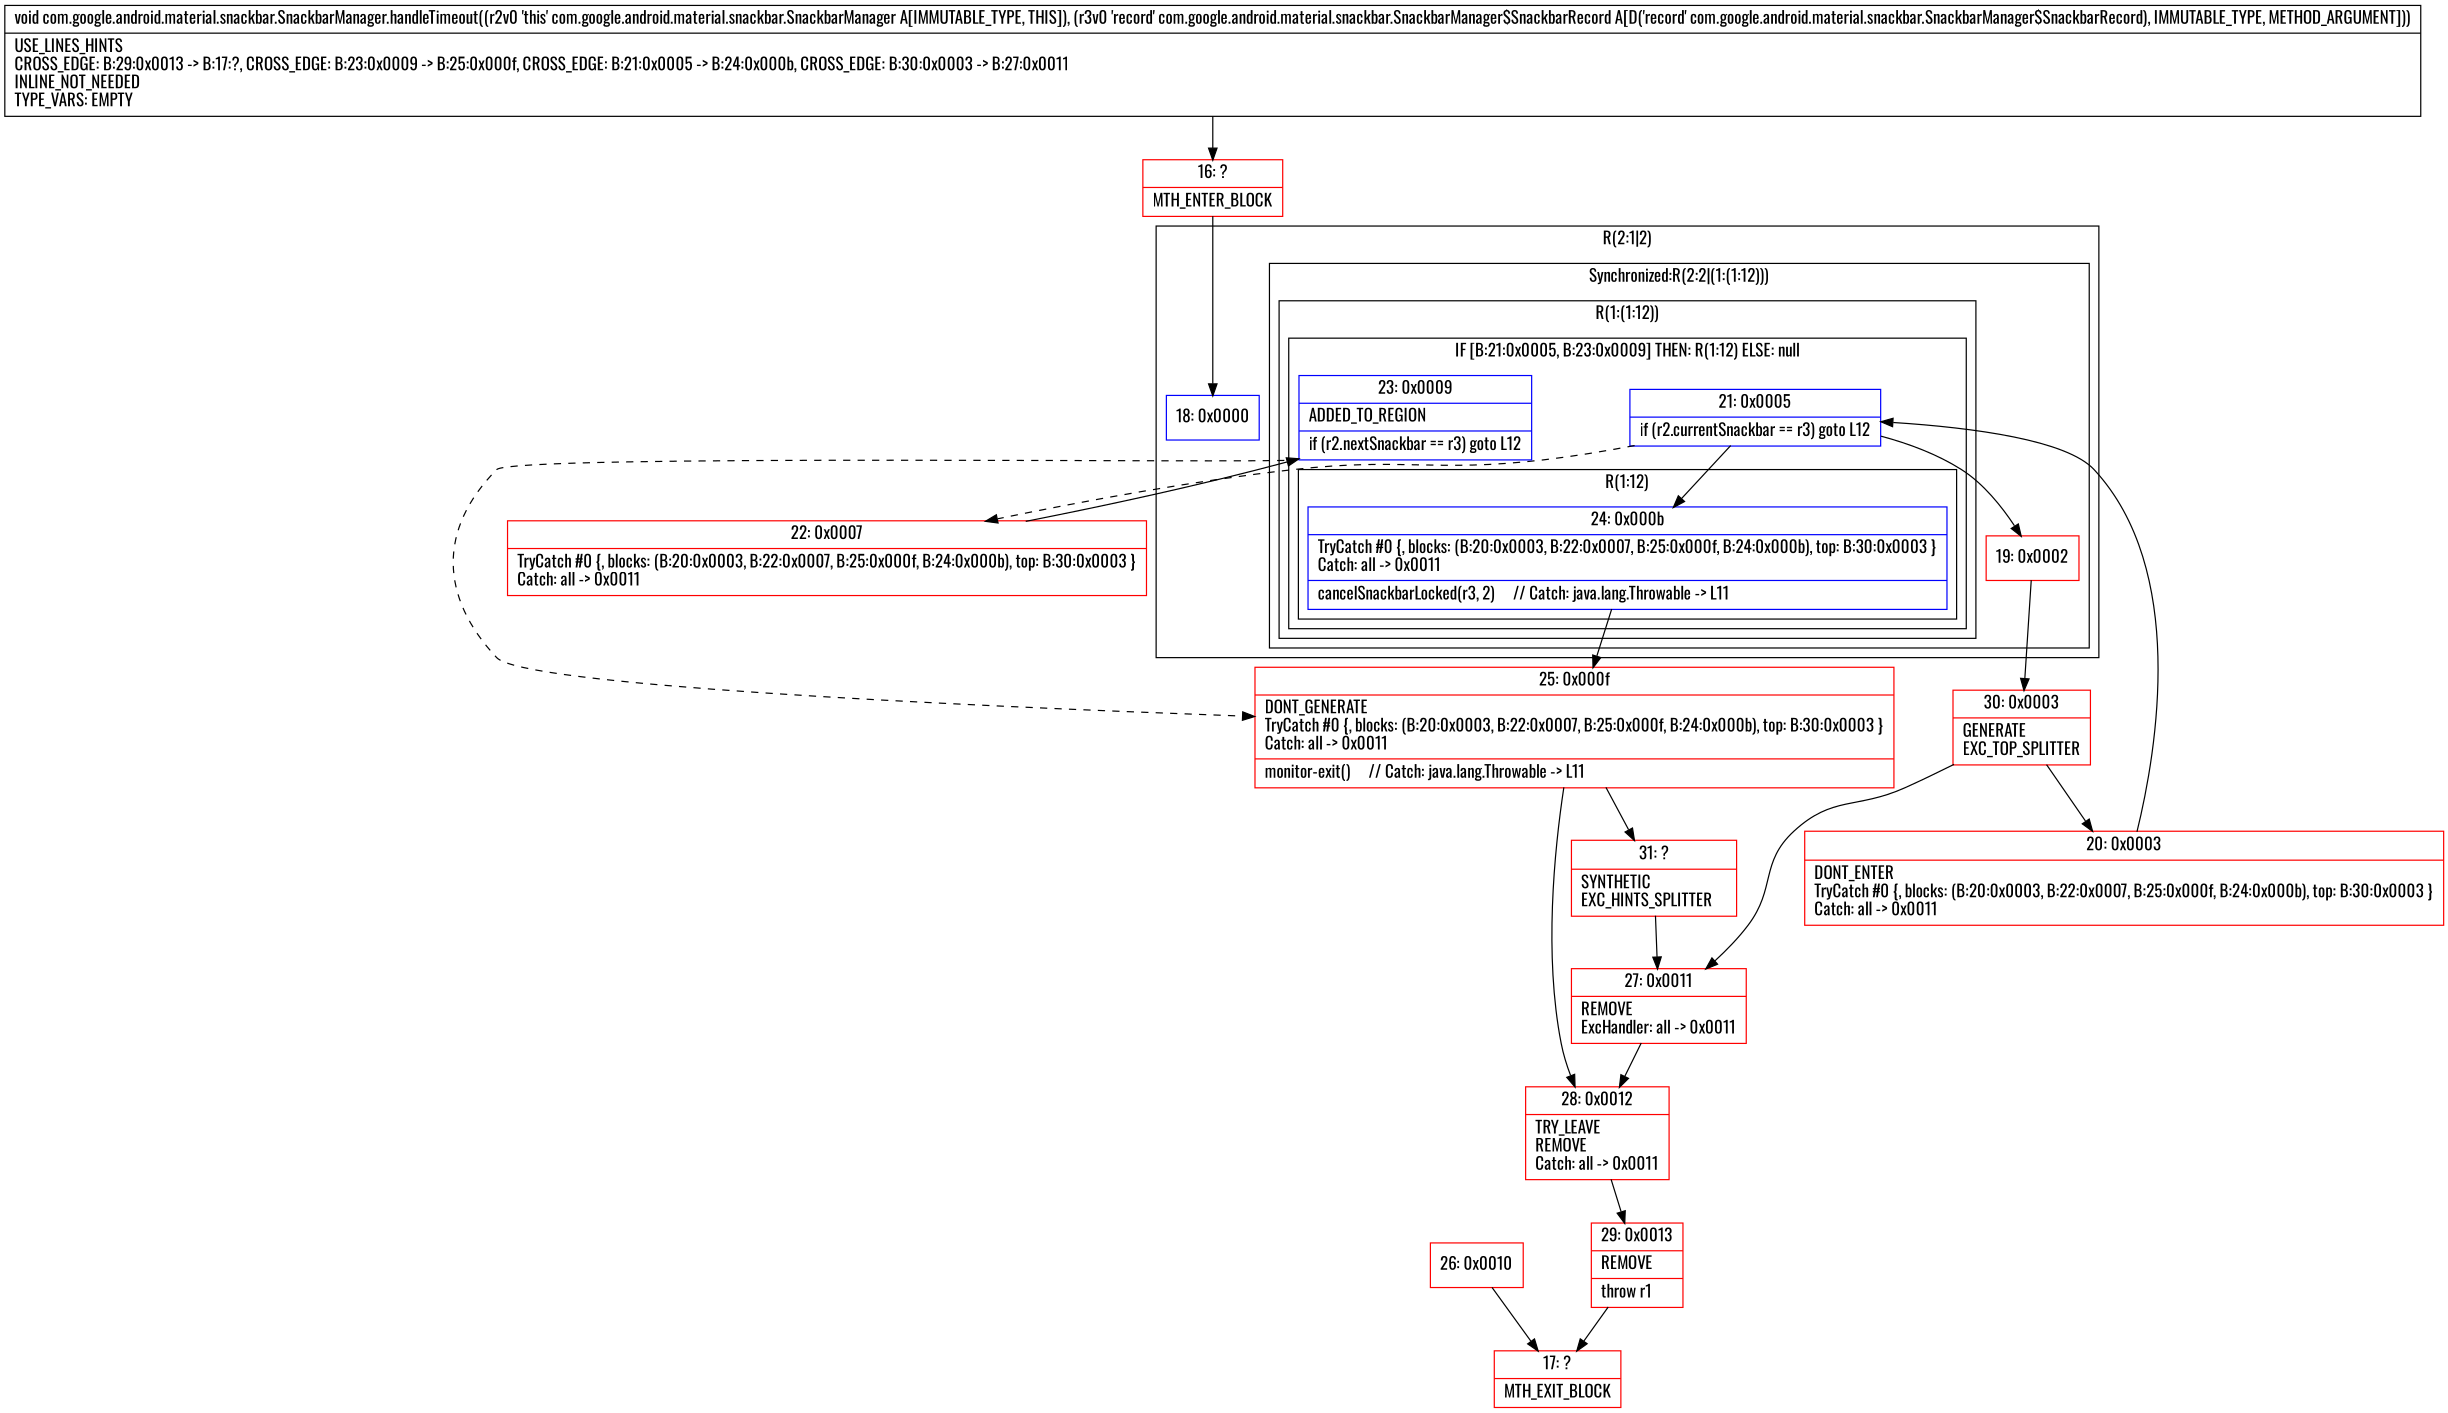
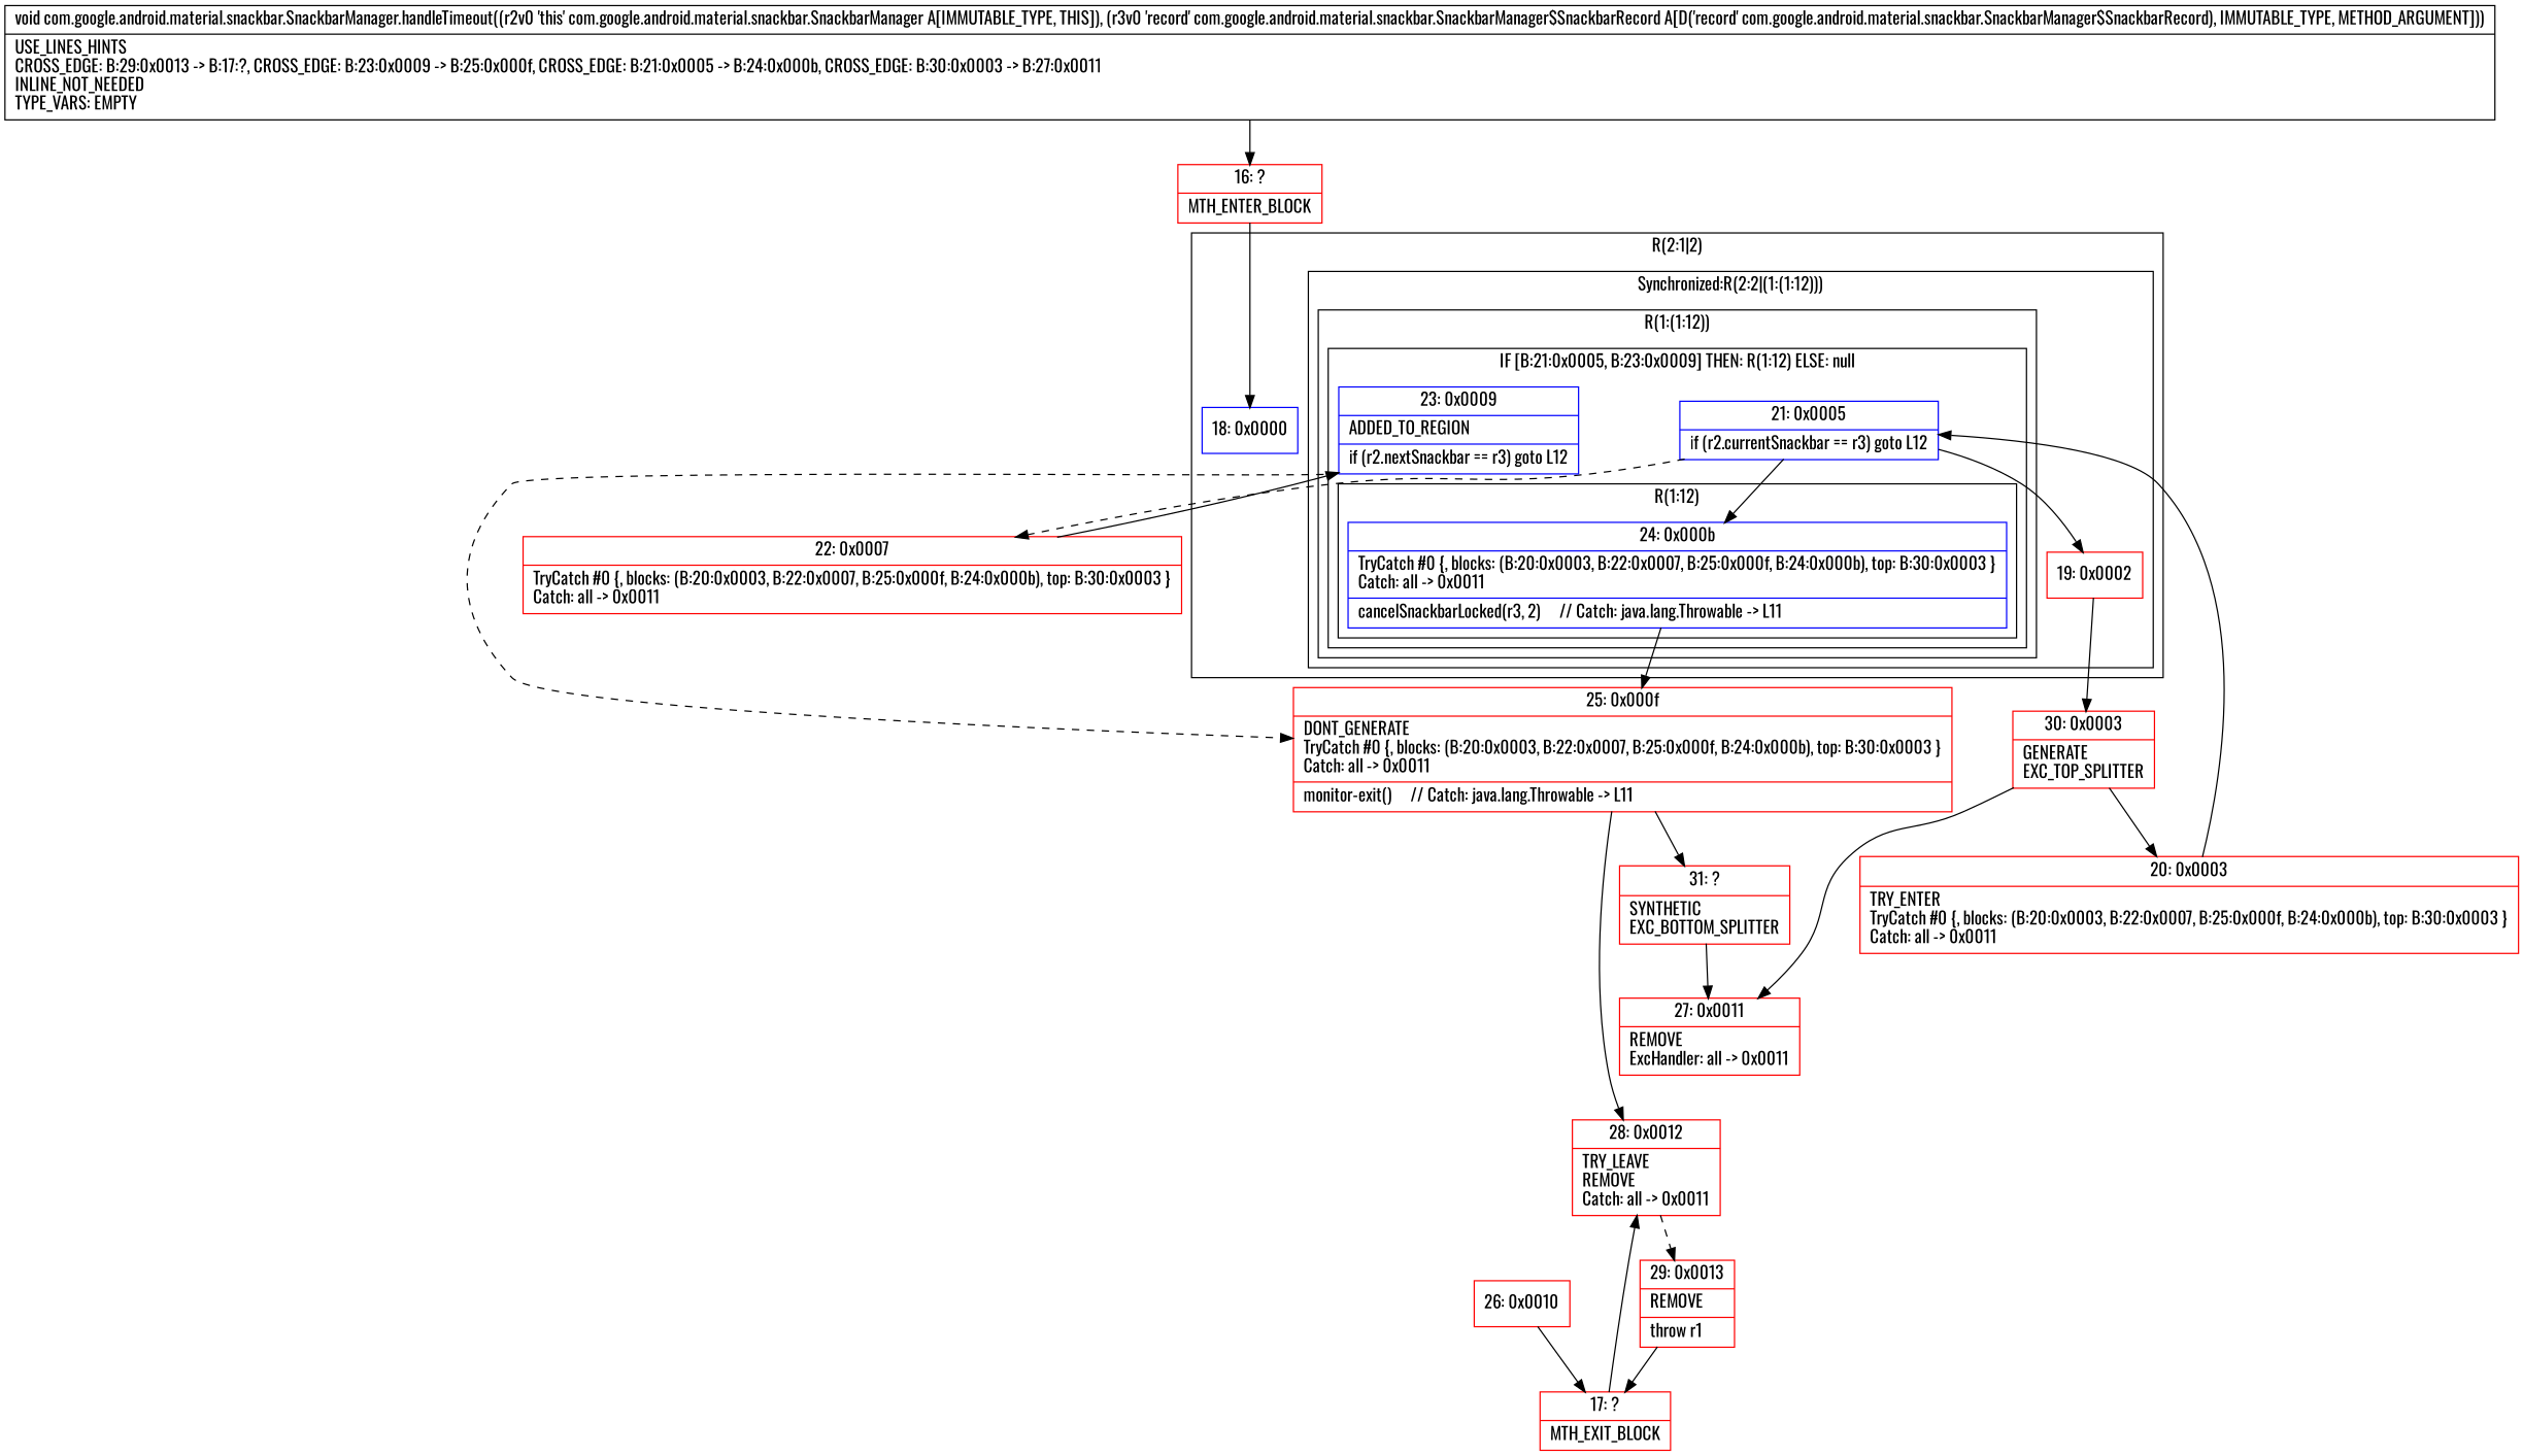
  digraph {
    fontname=Oswald
    node [color=red fontname=Oswald shape=record]
    edge [fontname=Oswald]
    n1 [color=blue label="{24\:\ 0x000b|TryCatch #0 \{, blocks: (B:20:0x0003, B:22:0x0007, B:25:0x000f, B:24:0x000b), top: B:30:0x0003 \}\lCatch: all \-\> 0x0011\l|cancelSnackbarLocked(r3, 2)     \/\/ Catch: java.lang.Throwable \-\> L11\l}"]
    n2 [color=blue label="{21\:\ 0x0005|if (r2.currentSnackbar == r3) goto L12\l}"]
    n3 [color=blue label="{23\:\ 0x0009|ADDED_TO_REGION\l|if (r2.nextSnackbar == r3) goto L12\l}"]
    n4 [label="{19\:\ 0x0002}"]
    n5 [color=blue label="{18\:\ 0x0000}"]
    n6 [label="{25\:\ 0x000f|DONT_GENERATE\lTryCatch #0 \{, blocks: (B:20:0x0003, B:22:0x0007, B:25:0x000f, B:24:0x000b), top: B:30:0x0003 \}\lCatch: all \-\> 0x0011\l|monitor\-exit()     \/\/ Catch: java.lang.Throwable \-\> L11\l}"]
    n7 [label="{22\:\ 0x0007|TryCatch #0 \{, blocks: (B:20:0x0003, B:22:0x0007, B:25:0x000f, B:24:0x000b), top: B:30:0x0003 \}\lCatch: all \-\> 0x0011\l}"]
    n8 [label="{30\:\ 0x0003|GENERATE\lEXC_TOP_SPLITTER\l}"]
-   n9 [label="{20\:\ 0x0003|DONT_ENTER\lTryCatch #0 \{, blocks: (B:20:0x0003, B:22:0x0007, B:25:0x000f, B:24:0x000b), top: B:30:0x0003 \}\lCatch: all \-\> 0x0011\l}"]
+   n9 [label="{20\:\ 0x0003|TRY_ENTER\lTryCatch #0 \{, blocks: (B:20:0x0003, B:22:0x0007, B:25:0x000f, B:24:0x000b), top: B:30:0x0003 \}\lCatch: all \-\> 0x0011\l}"]
    n10 [label="{27\:\ 0x0011|REMOVE\lExcHandler: all \-\> 0x0011\l}"]
-   n11 [label="{31\:\ ?|SYNTHETIC\lEXC_HINTS_SPLITTER\l}"]
+   n11 [label="{31\:\ ?|SYNTHETIC\lEXC_BOTTOM_SPLITTER\l}"]
    n12 [label="{28\:\ 0x0012|TRY_LEAVE\lREMOVE\lCatch: all \-\> 0x0011\l}"]
    n13 [label="{16\:\ ?|MTH_ENTER_BLOCK\l}"]
    n14 [label="{26\:\ 0x0010}"]
    n15 [label="{17\:\ ?|MTH_EXIT_BLOCK\l}"]
    n16 [label="{29\:\ 0x0013|REMOVE\l|throw r1\l}"]
    n17 [label="{void com.google.android.material.snackbar.SnackbarManager.handleTimeout((r2v0 'this' com.google.android.material.snackbar.SnackbarManager A[IMMUTABLE_TYPE, THIS]), (r3v0 'record' com.google.android.material.snackbar.SnackbarManager$SnackbarRecord A[D('record' com.google.android.material.snackbar.SnackbarManager$SnackbarRecord), IMMUTABLE_TYPE, METHOD_ARGUMENT]))  | USE_LINES_HINTS\lCROSS_EDGE: B:29:0x0013 \-\> B:17:?, CROSS_EDGE: B:23:0x0009 \-\> B:25:0x000f, CROSS_EDGE: B:21:0x0005 \-\> B:24:0x000b, CROSS_EDGE: B:30:0x0003 \-\> B:27:0x0011\lINLINE_NOT_NEEDED\lTYPE_VARS: EMPTY\l}" color=""]
    subgraph cluster_1 {
      label="R(2:1|2)"
      n5
      subgraph cluster_2 {
        label="Synchronized:R(2:2|(1:(1:12)))"
        n4
        subgraph cluster_3 {
          label="R(1:(1:12))"
          subgraph cluster_4 {
            label="IF [B:21:0x0005, B:23:0x0009] THEN: R(1:12) ELSE: null"
            n2
            n3
            subgraph cluster_5 {
              label="R(1:12)"
              n1
            }
          }
        }
      }
    }
    n1 -> n6
    n2 -> n1
    n2 -> n4
    n2 -> n7 [style=dashed]
    n3 -> n6 [style=dashed]
    n4 -> n8
    n6 -> n11
    n6 -> n12
    n7 -> n3
    n8 -> n9
    n8 -> n10
    n9 -> n2
-   n10 -> n12
+   n15 -> n12
    n11 -> n10
-   n12 -> n16
+   n12 -> n16 [style=dashed]
    n13 -> n5
    n14 -> n15
    n16 -> n15
    n17 -> n13
  }
